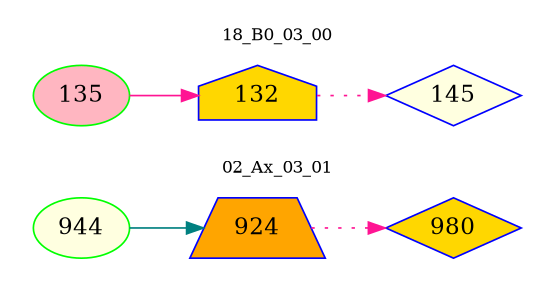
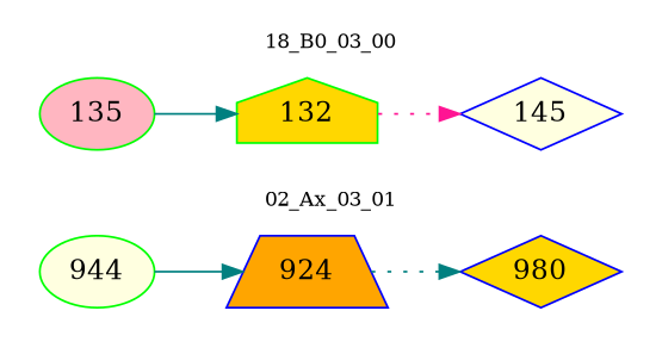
  digraph {
    rankdir=LR
    node [color=blue fillcolor=lightyellow shape=ellipse style=filled]
    edge [color=teal style=solid]
    n1 [color=green label=944]
    n2 [fillcolor=orange label=924 shape=trapezium]
    n3 [fillcolor=gold label=980 shape=diamond]
    n4 [color=green fillcolor=lightpink label=135]
-   n5 [fillcolor=gold label=132 shape=house]
+   n5 [color=green fillcolor=gold label=132 shape=house]
    n6 [label=145 shape=diamond]
    subgraph cluster_1 {
      color=white
      fontsize=10
      label="02_Ax_03_01"
      n1
      n2
      n3
    }
    subgraph cluster_2 {
      color=white
      fontsize=10
      label="18_B0_03_00"
      n4
      n5
      n6
    }
    n1 -> n2
-   n2 -> n3 [color=deeppink style=dotted]
-   n4 -> n5 [color=deeppink]
+   n2 -> n3 [style=dotted]
+   n4 -> n5
    n5 -> n6 [color=deeppink style=dotted]
  }
